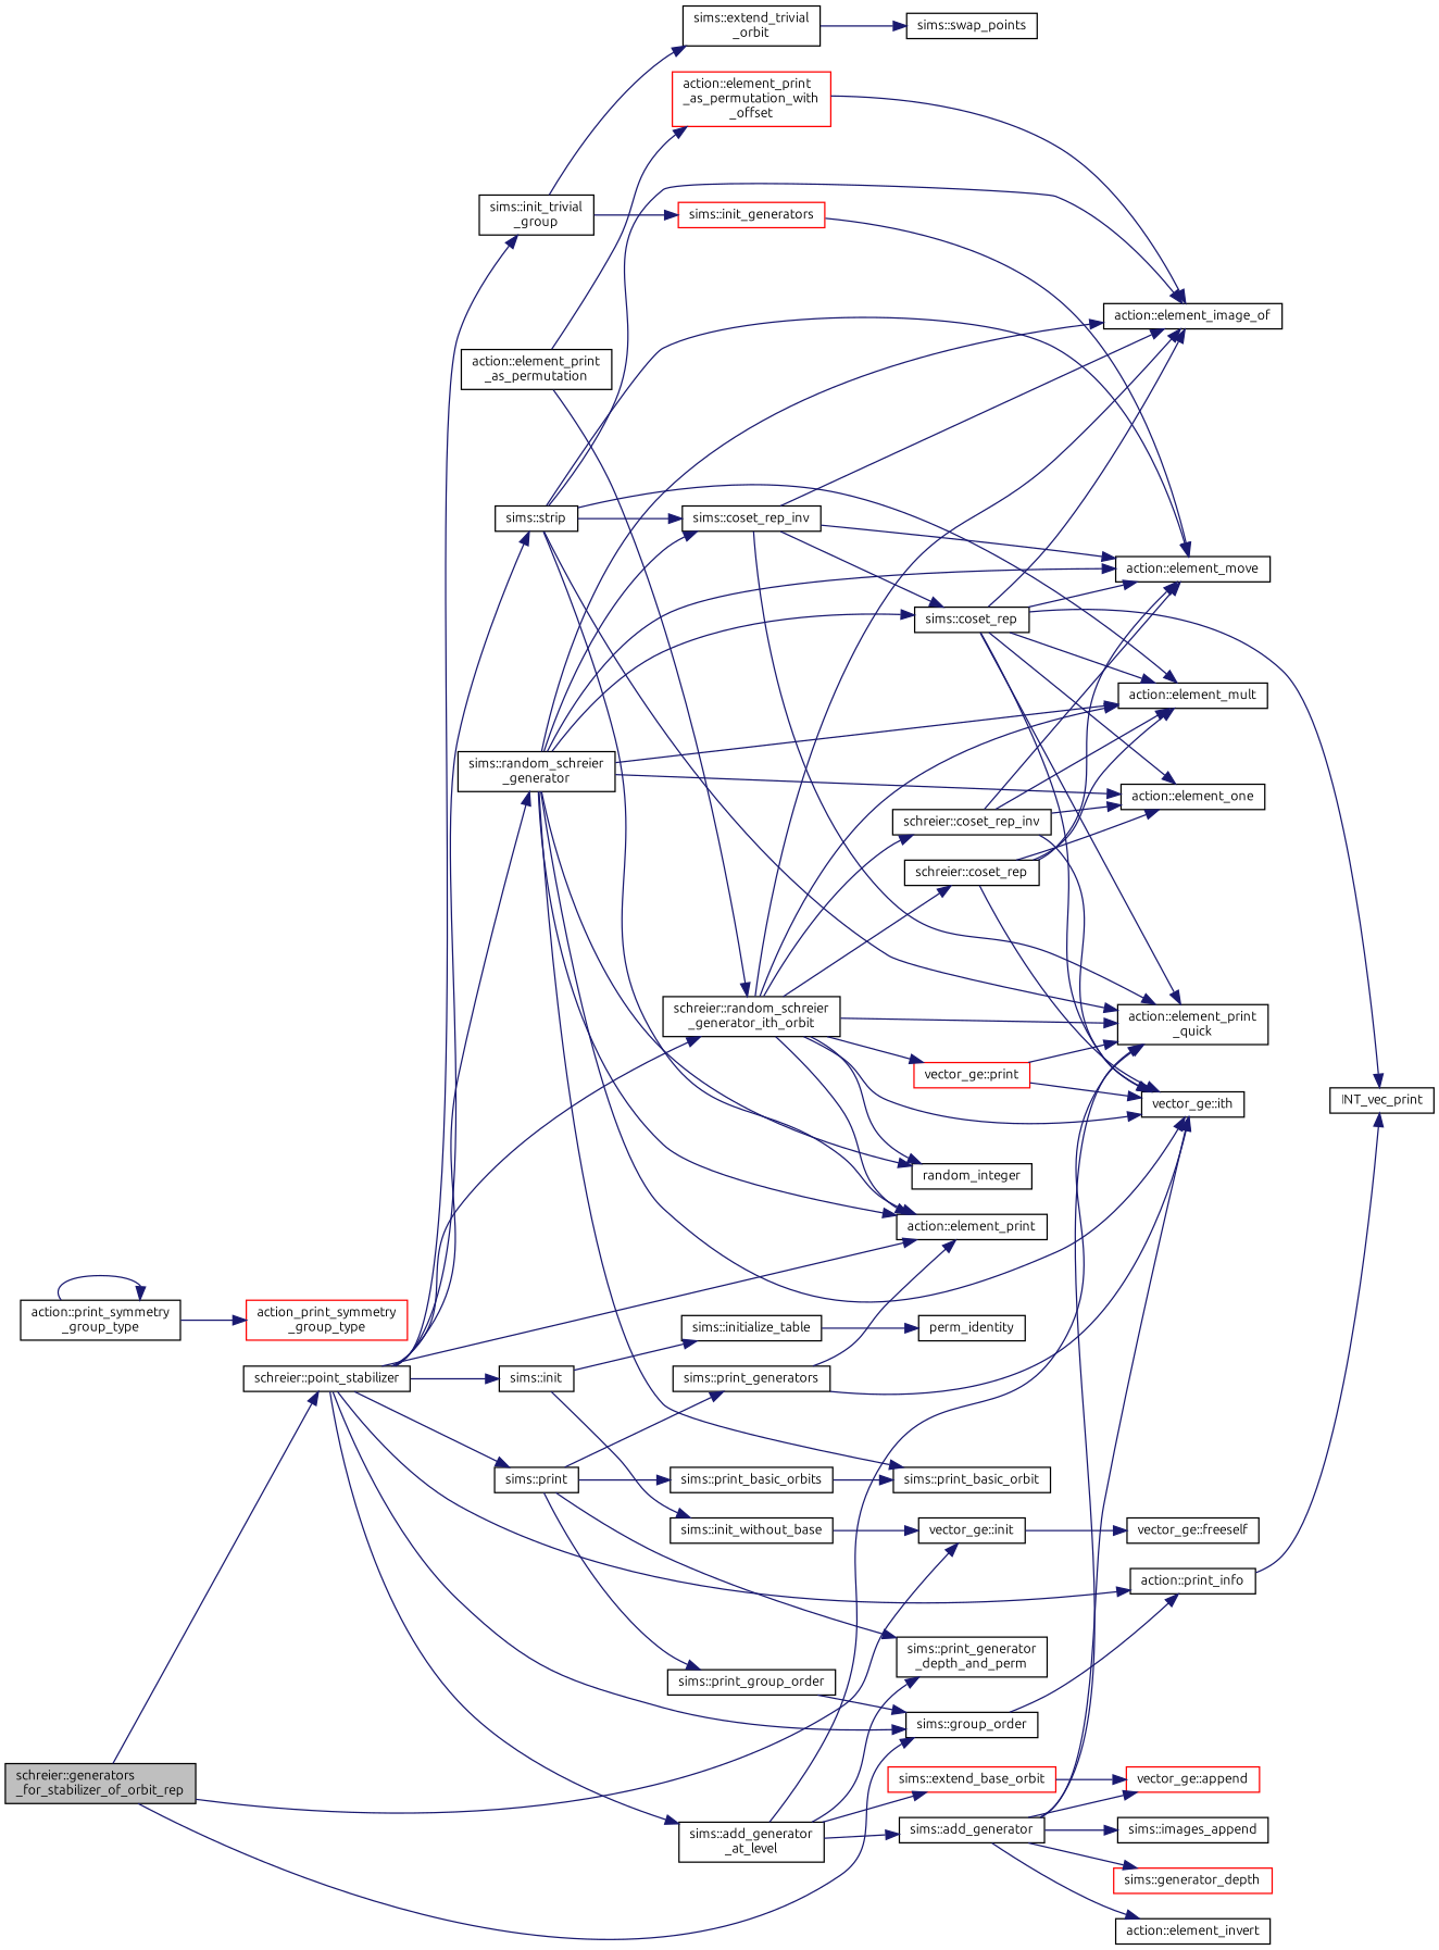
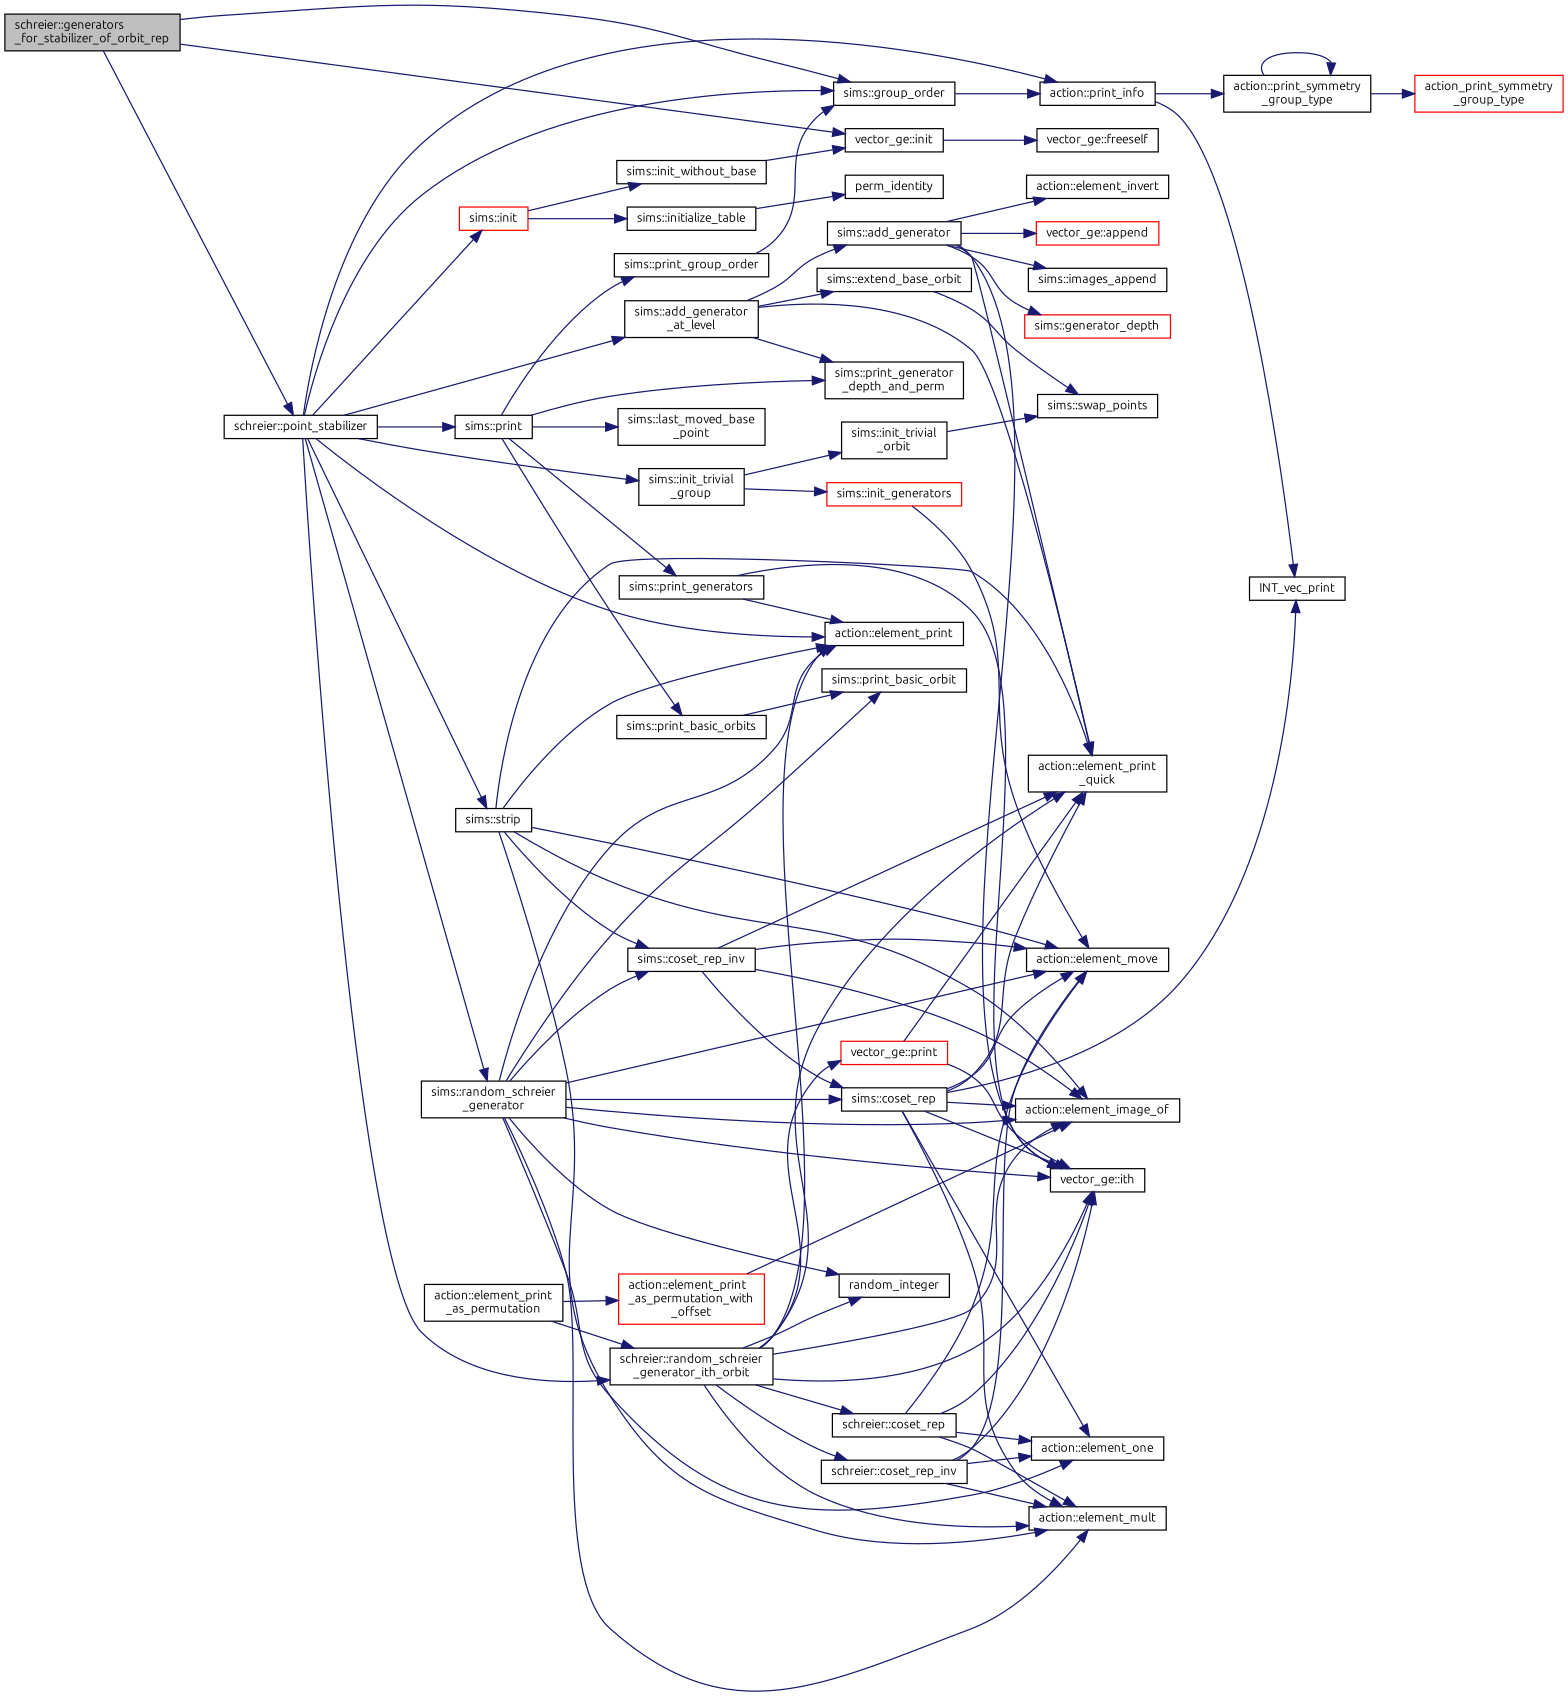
  digraph {
    fontname=Ubuntu
    rankdir=LR
    node [color=black fillcolor=white fontname=Ubuntu fontsize=10 shape=record style=filled]
    edge [color=midnightblue fontname=Ubuntu fontsize=10 labelfontname=Helvetica labelfontsize=10 style=solid]
    n1 [fillcolor=grey75 fontcolor=black height=0.2 label="schreier::generators\l_for_stabilizer_of_orbit_rep" width=0.4]
    n2 [height=0.2 label="schreier::point_stabilizer" width=0.4]
    n3 [height=0.2 label="sims::group_order" width=0.4]
    n4 [height=0.2 label="vector_ge::init" width=0.4]
    n5 [height=0.2 label="action::print_info" width=0.4]
-   n6 [height=0.2 label="sims::init" width=0.4]
+   n6 [color=red height=0.2 label="sims::init" width=0.4]
    n7 [height=0.2 label="sims::init_trivial\l_group" width=0.4]
    n8 [height=0.2 label="schreier::random_schreier\l_generator_ith_orbit" width=0.4]
    n9 [height=0.2 label="action::element_print" width=0.4]
    n10 [height=0.2 label="sims::random_schreier\l_generator" width=0.4]
    n11 [height=0.2 label="sims::strip" width=0.4]
    n12 [height=0.2 label="sims::add_generator\l_at_level" width=0.4]
    n13 [height=0.2 label="sims::print" width=0.4]
    n14 [height=0.2 label="vector_ge::freeself" width=0.4]
    n15 [height=0.2 label="action::print_symmetry\l_group_type" width=0.4]
    n16 [height=0.2 label=INT_vec_print width=0.4]
    n17 [height=0.2 label="sims::init_without_base" width=0.4]
    n18 [height=0.2 label="sims::initialize_table" width=0.4]
    n19 [color=red height=0.2 label="sims::init_generators" width=0.4]
-   n20 [height=0.2 label="sims::extend_trivial\l_orbit" width=0.4]
+   n20 [height=0.2 label="sims::init_trivial\l_orbit" width=0.4]
    n21 [height=0.2 label="vector_ge::ith" width=0.4]
    n22 [color=red height=0.2 label="vector_ge::print" width=0.4]
    n23 [height=0.2 label="action::element_print\l_quick" width=0.4]
    n24 [height=0.2 label=random_integer width=0.4]
    n25 [height=0.2 label="schreier::coset_rep" width=0.4]
    n26 [height=0.2 label="action::element_mult" width=0.4]
    n27 [height=0.2 label="action::element_image_of" width=0.4]
    n28 [height=0.2 label="schreier::coset_rep_inv" width=0.4]
    n29 [height=0.2 label="action::element_move" width=0.4]
    n30 [height=0.2 label="action::element_one" width=0.4]
    n31 [height=0.2 label="sims::coset_rep" width=0.4]
    n32 [height=0.2 label="sims::print_basic_orbit" width=0.4]
    n33 [height=0.2 label="sims::coset_rep_inv" width=0.4]
    n34 [height=0.2 label="sims::print_generator\l_depth_and_perm" width=0.4]
    n35 [height=0.2 label="sims::add_generator" width=0.4]
-   n36 [color=red height=0.2 label="sims::extend_base_orbit" width=0.4]
+   n36 [height=0.2 label="sims::extend_base_orbit" width=0.4]
    n37 [color=red height=0.2 label="action_print_symmetry\l_group_type" width=0.4]
    n38 [height=0.2 label=perm_identity width=0.4]
    n39 [height=0.2 label="sims::swap_points" width=0.4]
    n40 [height=0.2 label="action::element_print\l_as_permutation" width=0.4]
    n41 [color=red height=0.2 label="action::element_print\l_as_permutation_with\l_offset" width=0.4]
+   n42 [height=0.2 label="sims::last_moved_base\l_point" width=0.4]
    n43 [height=0.2 label="sims::print_group_order" width=0.4]
    n44 [height=0.2 label="sims::print_generators" width=0.4]
    n45 [height=0.2 label="sims::print_basic_orbits" width=0.4]
    n46 [height=0.2 label="action::element_invert" width=0.4]
    n47 [color=red height=0.2 label="vector_ge::append" width=0.4]
    n48 [height=0.2 label="sims::images_append" width=0.4]
    n49 [color=red height=0.2 label="sims::generator_depth" width=0.4]
    n1 -> n2
    n1 -> n3
    n1 -> n4
    n2 -> n3
    n2 -> n5
    n2 -> n6
    n2 -> n7
    n2 -> n8
    n2 -> n9
    n2 -> n10
    n2 -> n11
    n2 -> n12
    n2 -> n13
    n3 -> n5
    n4 -> n14
+   n5 -> n15
    n5 -> n16
    n6 -> n17
    n6 -> n18
    n7 -> n19
    n7 -> n20
    n8 -> n9
    n8 -> n21
    n8 -> n22
    n8 -> n23
    n8 -> n24
    n8 -> n25
    n8 -> n26
    n8 -> n27
    n8 -> n28
    n10 -> n9
    n10 -> n21
    n10 -> n24
    n10 -> n26
    n10 -> n27
    n10 -> n29
    n10 -> n30
    n10 -> n31
    n10 -> n32
    n10 -> n33
    n11 -> n9
    n11 -> n23
    n11 -> n26
    n11 -> n27
    n11 -> n29
    n11 -> n33
    n12 -> n23
    n12 -> n34
    n12 -> n35
    n12 -> n36
    n13 -> n34
+   n13 -> n42
    n13 -> n43
    n13 -> n44
    n13 -> n45
    n15 -> n15
    n15 -> n37
    n17 -> n4
    n18 -> n38
    n19 -> n29
    n20 -> n39
    n22 -> n21
    n22 -> n23
    n25 -> n21
    n25 -> n26
    n25 -> n29
    n25 -> n30
    n28 -> n21
    n28 -> n26
    n28 -> n29
    n28 -> n30
    n31 -> n16
    n31 -> n21
    n31 -> n23
    n31 -> n26
    n31 -> n27
    n31 -> n29
    n31 -> n30
    n33 -> n23
    n33 -> n27
    n33 -> n29
    n33 -> n31
    n35 -> n21
    n35 -> n23
    n35 -> n46
    n35 -> n47
    n35 -> n48
    n35 -> n49
-   n36 -> n47
+   n36 -> n39
    n40 -> n8
    n40 -> n41
    n41 -> n27
    n43 -> n3
    n44 -> n9
    n44 -> n21
    n45 -> n32
  }
